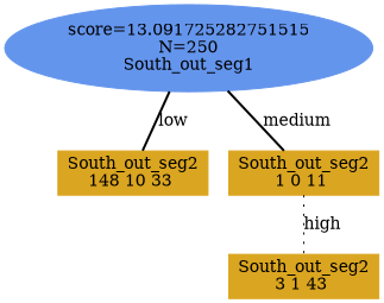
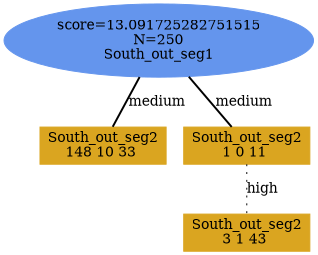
  digraph {
    node [color=goldenrod shape=box style=filled]
    edge [dir=none style=bold]
    n1 [color=cornflowerblue label="score=13.091725282751515\nN=250\nSouth_out_seg1" shape=ellipse]
    n2 [label="South_out_seg2\n148 10 33 "]
    n3 [label="South_out_seg2\n1 0 11 "]
    n4 [label="South_out_seg2\n3 1 43 "]
    subgraph sub_1 {
      rank=same
      n1
    }
    subgraph sub_2 {
      rank=same
      n2
    }
    subgraph sub_3 {
      rank=same
      n3
    }
    subgraph sub_4 {
      rank=same
      n4
    }
-   n1 -> n2 [label=low]
+   n1 -> n2 [label=medium]
    n1 -> n3 [label=medium]
    n3 -> n4 [label=high style=dotted]
  }
